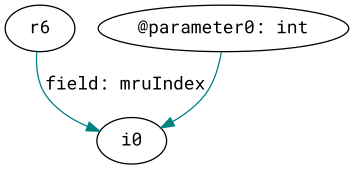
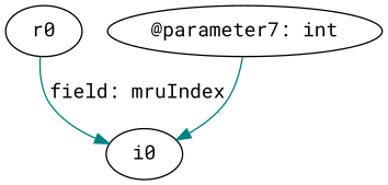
  digraph {
    fontname="Roboto Mono"
    node [fontname="Roboto Mono"]
    edge [color=teal fontname="Roboto Mono"]
-   n1 [label=r6]
+   n1 [label=r0]
    n2 [label=i0]
-   n3 [label="@parameter0: int"]
+   n3 [label="@parameter7: int"]
    n1 -> n2 [label="field: mruIndex"]
    n3 -> n2
  }
